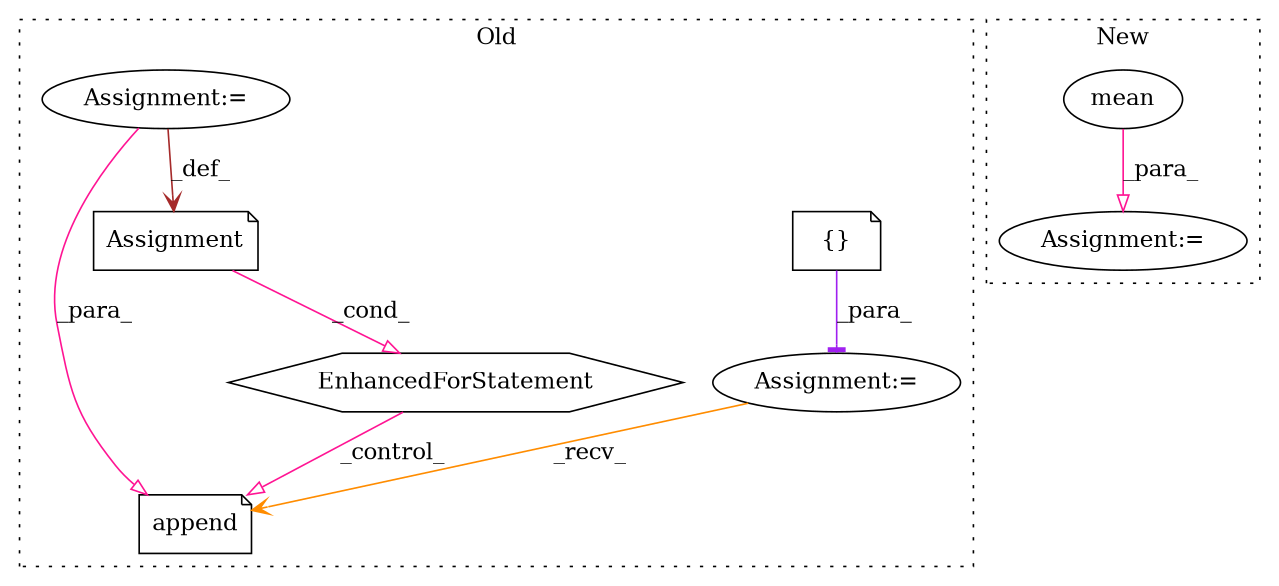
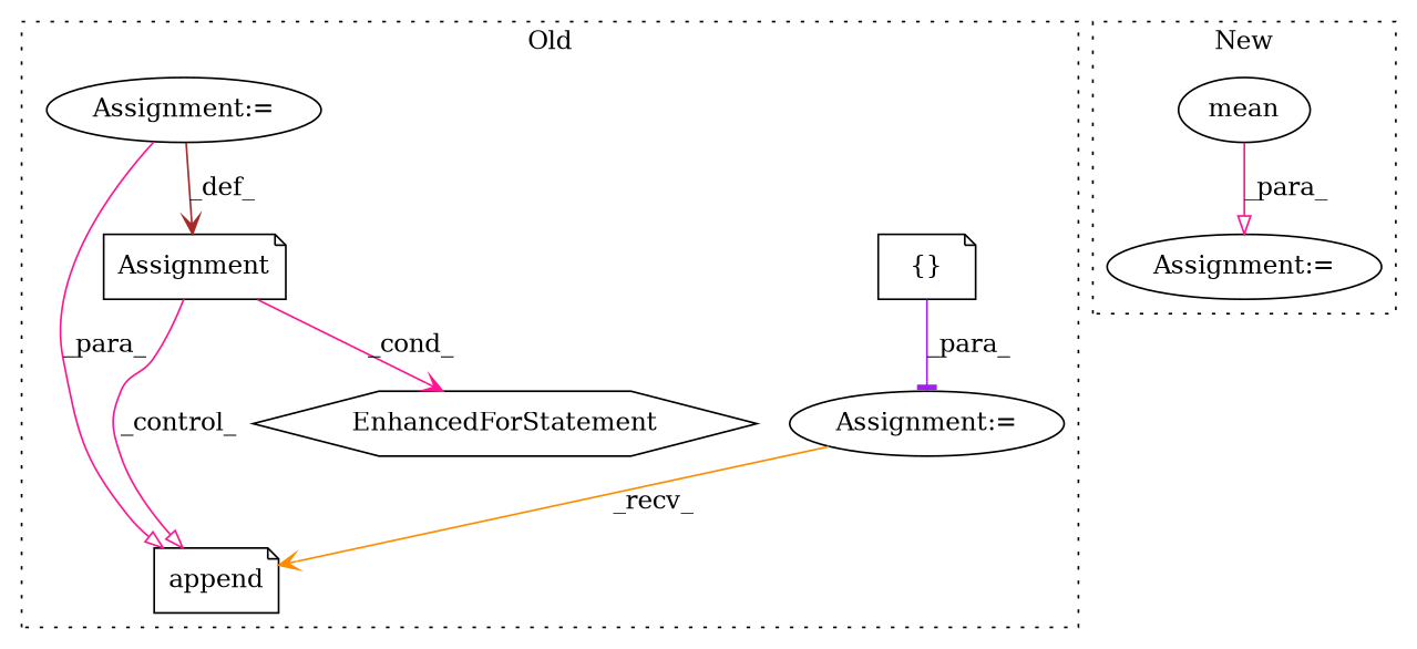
  digraph {
    node [a=7 l=1 s="219,281" shape=ellipse]
    edge [arrowhead=vee color=deeppink]
    n1 [a=32 l="7,1" label=append s="297,313" shape=note]
    n2 [label="Assignment:=" s=201]
    n3 [a=70 l="53,2" label=EnhancedForStatement shape=hexagon]
    n4 [a=42 label=Assignment s=276 shape=note]
    n5 [a=4 l=2 label="{}" s=211 shape=note]
    n6 [l="53,2" label="Assignment:="]
    n7 [a=32 l="5,1" label=mean s="645,651"]
    n8 [label="Assignment:=" s=616]
    subgraph cluster_1 {
      label=Old
      style=dotted
      n1
      n2
      n3
      n4
      n5
      n6
    }
    subgraph cluster_2 {
      label=New
      style=dotted
      n7
      n8
    }
    n2 -> n1 [color=darkorange label=_recv_]
-   n3 -> n1 [arrowhead=onormal label=_control_]
-   n4 -> n3 [arrowhead=onormal label=_cond_]
+   n4 -> n1 [arrowhead=onormal label=_control_]
+   n4 -> n3 [label=_cond_]
    n5 -> n2 [arrowhead=tee color=purple label=_para_]
    n6 -> n1 [arrowhead=onormal label=_para_]
    n6 -> n4 [color=brown label=_def_]
    n7 -> n8 [arrowhead=onormal label=_para_]
  }
